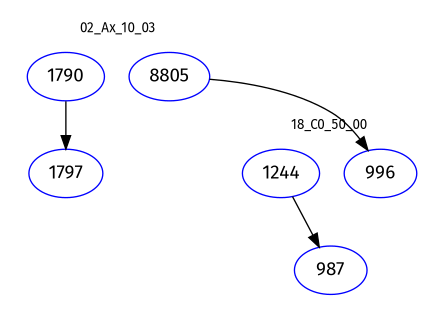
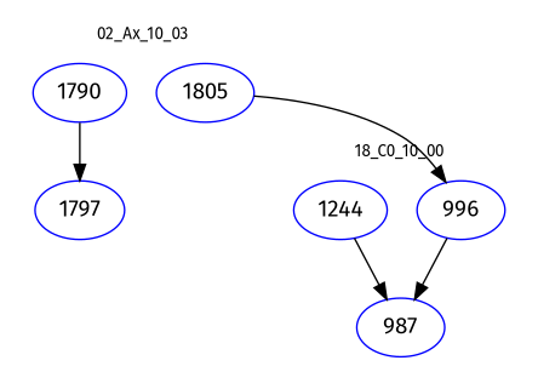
  digraph {
    fontname="Fira Sans"
    node [color=blue fontname="Fira Sans"]
    edge [color=black fontname="Fira Sans"]
-   n1 [label=8805]
+   n1 [label=1805]
    n2 [label=1790]
    n3 [label=1797]
    n4 [label=996]
    n5 [label=987]
    n6 [label=1244]
    subgraph cluster_1 {
      color=white
      fontsize=10
      label="02_Ax_10_03"
      n1
      n2
      n3
    }
    subgraph cluster_2 {
      color=white
      fontsize=10
-     label="18_C0_50_00"
+     label="18_C0_10_00"
      n4
      n5
      n6
    }
    n1 -> n4
    n2 -> n3
+   n4 -> n5
    n6 -> n5
  }
